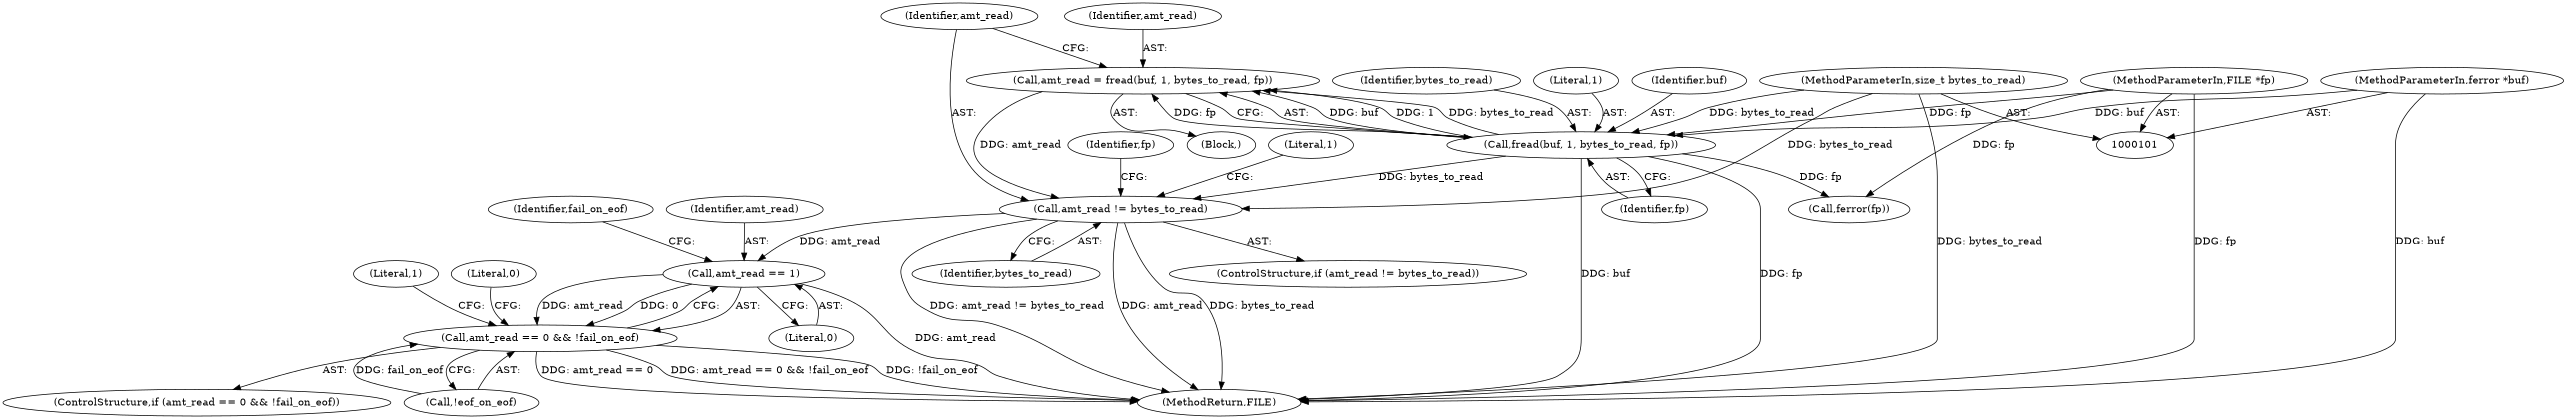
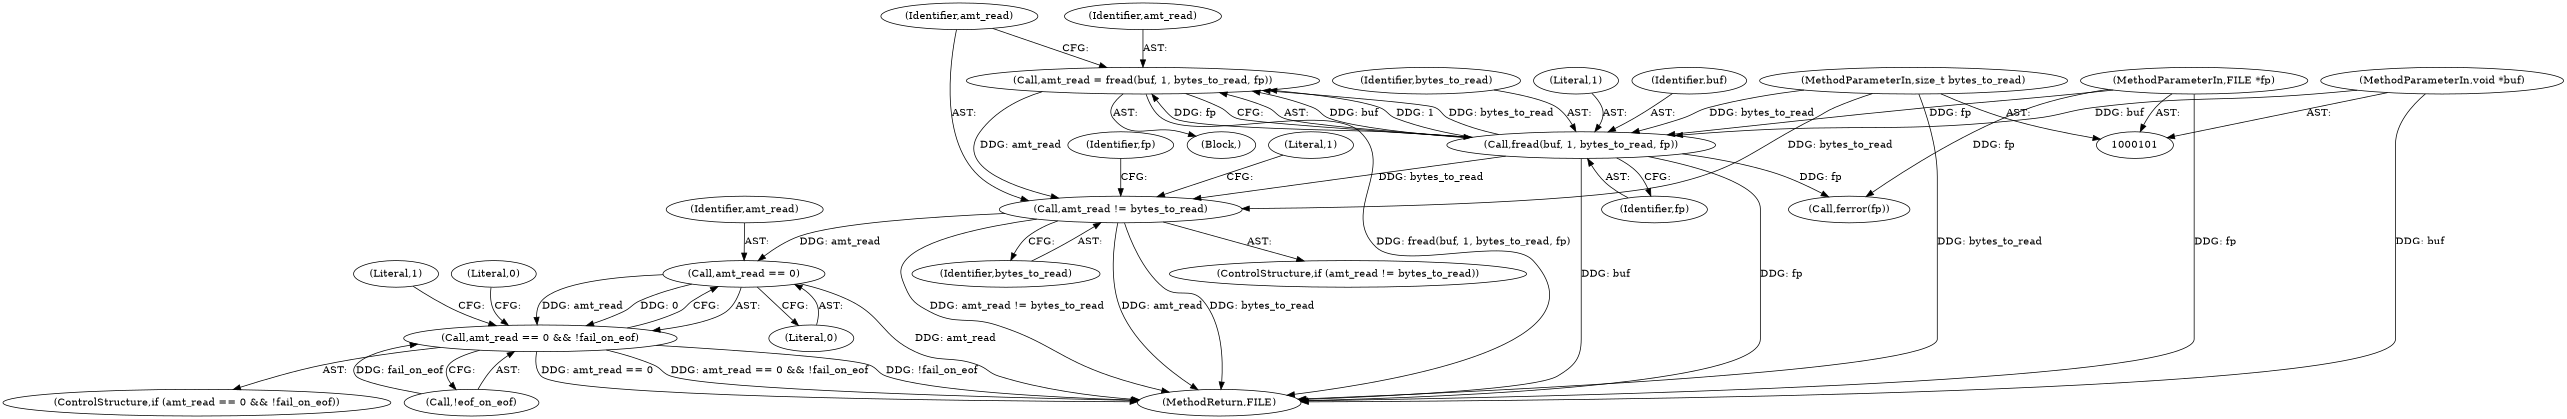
  digraph {
    n1 [label="(Call,amt_read != bytes_to_read)"]
-   n2 [label="(Call,amt_read == 1)"]
+   n2 [label="(Call,amt_read == 0)"]
    n3 [label="(ControlStructure,if (amt_read != bytes_to_read))"]
    n4 [label="(Identifier,bytes_to_read)"]
    n5 [label="(MethodReturn,FILE)"]
    n6 [label="(Call,amt_read == 0 && !fail_on_eof)"]
    n7 [label="(Literal,0)"]
    n8 [label="(Call,amt_read = fread(buf, 1, bytes_to_read, fp))"]
    n9 [label="(Call,fread(buf, 1, bytes_to_read, fp))"]
    n10 [label="(Block,)"]
    n11 [label="(Identifier,fp)"]
    n12 [label="(Call,ferror(fp))"]
-   n13 [label="(MethodParameterIn,ferror *buf)"]
+   n13 [label="(MethodParameterIn,void *buf)"]
    1000101
    n15 [label="(MethodParameterIn,size_t bytes_to_read)"]
    n16 [label="(MethodParameterIn,FILE *fp)"]
    n17 [label="(Call,!eof_on_eof)"]
    n18 [label="(ControlStructure,if (amt_read == 0 && !fail_on_eof))"]
-   n19 [label="(Identifier,fail_on_eof)"]
    n20 [label="(Literal,1)"]
    n21 [label="(Identifier,bytes_to_read)"]
    n22 [label="(Identifier,amt_read)"]
    n23 [label="(Identifier,amt_read)"]
    n24 [label="(Literal,1)"]
    n25 [label="(Identifier,amt_read)"]
    n26 [label="(Identifier,fp)"]
    n27 [label="(Identifier,buf)"]
    n28 [label="(Literal,1)"]
    n29 [label="(Literal,0)"]
    n1 -> n2 [label="DDG: amt_read"]
    n1 -> n3 [label="AST: "]
    n1 -> n4 [label="CFG: "]
    n1 -> n5 [label="DDG: amt_read != bytes_to_read"]
    n1 -> n5 [label="DDG: amt_read"]
    n1 -> n5 [label="DDG: bytes_to_read"]
    n2 -> n5 [label="DDG: amt_read"]
    n2 -> n6 [label="AST: "]
    n2 -> n6 [label="DDG: amt_read"]
    n2 -> n6 [label="DDG: 0"]
    n2 -> n7 [label="CFG: "]
    n4 -> n1 [label="AST: "]
    n6 -> n2 [label="CFG: "]
    n6 -> n5 [label="DDG: amt_read == 0"]
    n6 -> n5 [label="DDG: amt_read == 0 && !fail_on_eof"]
    n6 -> n5 [label="DDG: !fail_on_eof"]
    n6 -> n17 [label="CFG: "]
    n6 -> n18 [label="AST: "]
    n7 -> n2 [label="AST: "]
    n8 -> n1 [label="DDG: amt_read"]
+   n8 -> n5 [label="DDG: fread(buf, 1, bytes_to_read, fp)"]
    n8 -> n9 [label="CFG: "]
    n8 -> n10 [label="AST: "]
    n9 -> n1 [label="DDG: bytes_to_read"]
    n9 -> n5 [label="DDG: fp"]
    n9 -> n5 [label="DDG: buf"]
    n9 -> n8 [label="AST: "]
    n9 -> n8 [label="DDG: buf"]
    n9 -> n8 [label="DDG: 1"]
    n9 -> n8 [label="DDG: bytes_to_read"]
    n9 -> n8 [label="DDG: fp"]
    n9 -> n11 [label="CFG: "]
    n9 -> n12 [label="DDG: fp"]
    n11 -> n9 [label="AST: "]
    n13 -> n5 [label="DDG: buf"]
    n13 -> n9 [label="DDG: buf"]
    n13 -> 1000101 [label="AST: "]
    n15 -> n1 [label="DDG: bytes_to_read"]
    n15 -> n5 [label="DDG: bytes_to_read"]
    n15 -> n9 [label="DDG: bytes_to_read"]
    n15 -> 1000101 [label="AST: "]
    n16 -> n5 [label="DDG: fp"]
    n16 -> n9 [label="DDG: fp"]
    n16 -> n12 [label="DDG: fp"]
    n16 -> 1000101 [label="AST: "]
    n17 -> n6 [label="AST: "]
    n17 -> n6 [label="DDG: fail_on_eof"]
-   n19 -> n2 [label="CFG: "]
    n20 -> n1 [label="CFG: "]
    n21 -> n9 [label="AST: "]
    n22 -> n8 [label="AST: "]
    n23 -> n1 [label="AST: "]
    n23 -> n8 [label="CFG: "]
    n24 -> n9 [label="AST: "]
    n25 -> n2 [label="AST: "]
    n26 -> n1 [label="CFG: "]
    n27 -> n9 [label="AST: "]
    n28 -> n6 [label="CFG: "]
    n29 -> n6 [label="CFG: "]
  }
